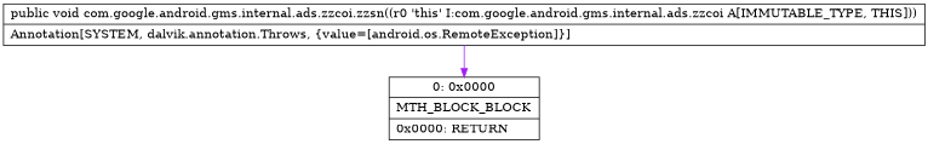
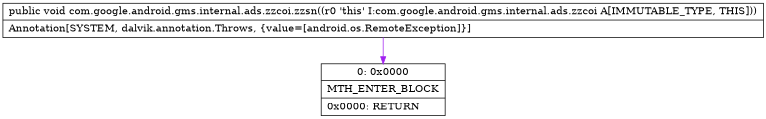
  digraph {
    node [shape=record]
-   n1 [label="{0\:\ 0x0000|MTH_BLOCK_BLOCK\l|0x0000: RETURN   \l}"]
+   n1 [label="{0\:\ 0x0000|MTH_ENTER_BLOCK\l|0x0000: RETURN   \l}"]
    n2 [label="{public void com.google.android.gms.internal.ads.zzcoi.zzsn((r0 'this' I:com.google.android.gms.internal.ads.zzcoi A[IMMUTABLE_TYPE, THIS]))  | Annotation[SYSTEM, dalvik.annotation.Throws, \{value=[android.os.RemoteException]\}]\l}"]
    n2 -> n1 [color=purple]
  }
